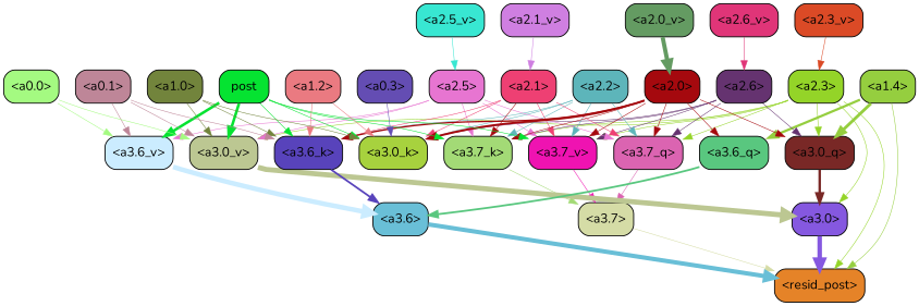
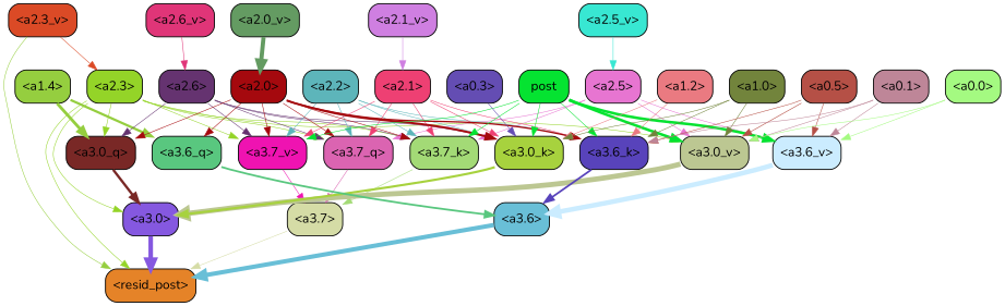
  strict digraph {
    fontname=Nunito
    splines=true
    node [color=black fontname=Nunito shape=box style="filled, rounded"]
    edge [color="#94d428" fontname=Nunito penwidth=0.6]
    "<a3.7>" [fillcolor="#d5dca6"]
    "<resid_post>" [fillcolor="#e58328"]
    "<a3.6>" [fillcolor="#69bfd7"]
    "<a3.0>" [fillcolor="#8558e0"]
    "<a2.3>" [fillcolor="#94d428"]
    "<a3.7_q>" [fillcolor="#db64b1"]
    "<a3.0_q>" [fillcolor="#792826"]
    "<a3.7_k>" [fillcolor="#a3da76"]
    "<a3.7_v>" [fillcolor="#ef13b1"]
    "<a3.0_v>" [fillcolor="#bcc792"]
    "<a3.0_k>" [fillcolor="#a7d23e"]
    "<a1.4>" [fillcolor="#95ce3f"]
    "<a3.6_q>" [fillcolor="#59c77f"]
    "<a3.6_k>" [fillcolor="#5843bb"]
    "<a3.6_v>" [fillcolor="#cbecff"]
    "<a2.6>" [fillcolor="#653370"]
    "<a2.5>" [fillcolor="#e775d1"]
    "<a2.2>" [fillcolor="#5db5ba"]
    "<a2.1>" [fillcolor="#ee4073"]
    "<a2.0>" [fillcolor="#a5090e"]
    n21 [fillcolor="#05e331" label=post]
    "<a1.2>" [fillcolor="#ea7a81"]
    "<a1.0>" [fillcolor="#72843c"]
+   "<a0.5>" [fillcolor="#b55046"]
    "<a0.1>" [fillcolor="#be8698"]
    "<a0.3>" [fillcolor="#644db3"]
    "<a0.0>" [fillcolor="#a4fa81"]
    "<a2.6_v>" [fillcolor="#e03578"]
    "<a2.5_v>" [fillcolor="#38e7d2"]
    "<a2.3_v>" [fillcolor="#db4a26"]
    "<a2.1_v>" [fillcolor="#cf7fe1"]
    "<a2.0_v>" [fillcolor="#649b62"]
    "<a3.7>" -> "<resid_post>" [color="#d5dca6"]
    "<a3.6>" -> "<resid_post>" [color="#69bfd7" penwidth=4.753257989883423]
    "<a3.0>" -> "<resid_post>" [color="#8558e0" penwidth=4.90053927898407]
    "<a2.3>" -> "<resid_post>"
    "<a2.3>" -> "<a3.0>"
    "<a2.3>" -> "<a3.7_q>"
    "<a2.3>" -> "<a3.0_q>"
    "<a2.3>" -> "<a3.7_k>"
    "<a2.3>" -> "<a3.7_v>"
    "<a2.3>" -> "<a3.0_v>"
    "<a3.7_q>" -> "<a3.7>" [color="#db64b1"]
    "<a3.0_q>" -> "<a3.0>" [color="#792826" penwidth=2.7421876192092896]
    "<a3.7_k>" -> "<a3.7>" [color="#a3da76"]
    "<a3.7_v>" -> "<a3.7>" [color="#ef13b1"]
    "<a3.0_v>" -> "<a3.0>" [color="#bcc792" penwidth=5.652270674705505]
-   "<a1.4>" -> "<resid_post>" [color="#95ce3f"]
+   "<a3.0_k>" -> "<a3.0>" [color="#a7d23e" penwidth=2.476402521133423]
+   "<a2.3_v>" -> "<resid_post>" [color="#95ce3f"]
    "<a1.4>" -> "<a3.0_q>" [color="#95ce3f" penwidth=3.2779015004634857]
    "<a1.4>" -> "<a3.6_q>" [color="#95ce3f" penwidth=2.6043437719345093]
    "<a3.6_q>" -> "<a3.6>" [color="#59c77f" penwidth=2.091020345687866]
    "<a3.6_k>" -> "<a3.6>" [color="#5843bb" penwidth=2.048597991466522]
    "<a3.6_v>" -> "<a3.6>" [color="#cbecff" penwidth=5.2550448179244995]
    "<a2.6>" -> "<a3.7_q>" [color="#653370"]
    "<a2.6>" -> "<a3.0_q>" [color="#653370"]
    "<a2.6>" -> "<a3.7_k>" [color="#653370"]
    "<a2.6>" -> "<a3.7_v>" [color="#653370"]
    "<a2.6>" -> "<a3.0_k>" [color="#653370"]
    "<a2.5>" -> "<a3.7_q>" [color="#e775d1"]
    "<a2.5>" -> "<a3.7_k>" [color="#e775d1"]
-   "<a2.5>" -> "<a3.7_v>" [color="#e775d1"]
    "<a2.5>" -> "<a3.0_v>" [color="#e775d1"]
    "<a2.5>" -> "<a3.6_v>" [color="#e775d1"]
    "<a2.2>" -> "<a3.7_q>" [color="#5db5ba"]
    "<a2.2>" -> "<a3.7_k>" [color="#5db5ba"]
    "<a2.2>" -> "<a3.7_v>" [color="#5db5ba"]
    "<a2.2>" -> "<a3.0_k>" [color="#5db5ba"]
    "<a2.2>" -> "<a3.6_k>" [color="#5db5ba"]
    "<a2.1>" -> "<a3.7_q>" [color="#ee4073"]
-   "<a2.1>" -> "<a3.7_k>" [color="#a5090e"]
+   "<a2.1>" -> "<a3.7_k>" [color="#ee4073"]
    "<a2.1>" -> "<a3.7_v>" [color="#ee4073"]
    "<a2.1>" -> "<a3.0_k>" [color="#ee4073"]
    "<a2.1>" -> "<a3.6_k>" [color="#ee4073"]
    "<a2.0>" -> "<a3.7_q>" [color="#a5090e"]
    "<a2.0>" -> "<a3.0_q>" [color="#a5090e"]
    "<a2.0>" -> "<a3.7_k>" [color="#a5090e"]
    "<a2.0>" -> "<a3.7_v>" [color="#a5090e"]
    "<a2.0>" -> "<a3.0_k>" [color="#a5090e" penwidth=2.2551413774490356]
    "<a2.0>" -> "<a3.6_q>" [color="#a5090e"]
    "<a2.0>" -> "<a3.6_k>" [color="#a5090e" penwidth=1.5290023684501648]
    n21 -> "<a3.7_k>" [color="#05e331"]
    n21 -> "<a3.7_v>" [color="#05e331"]
    n21 -> "<a3.0_v>" [color="#05e331" penwidth=2.972973108291626]
    n21 -> "<a3.0_k>" [color="#05e331"]
    n21 -> "<a3.6_k>" [color="#05e331"]
    n21 -> "<a3.6_v>" [color="#05e331" penwidth=2.9556376338005066]
    "<a1.2>" -> "<a3.0_k>" [color="#ea7a81"]
    "<a1.2>" -> "<a3.6_k>" [color="#ea7a81"]
    "<a1.0>" -> "<a3.0_v>" [color="#72843c"]
    "<a1.0>" -> "<a3.0_k>" [color="#72843c"]
    "<a1.0>" -> "<a3.6_k>" [color="#72843c"]
+   "<a0.5>" -> "<a3.0_v>" [color="#b55046" penwidth=0.6790935099124908]
+   "<a0.5>" -> "<a3.6_k>" [color="#b55046"]
+   "<a0.5>" -> "<a3.6_v>" [color="#b55046"]
    "<a0.1>" -> "<a3.0_v>" [color="#be8698"]
    "<a0.1>" -> "<a3.6_k>" [color="#be8698"]
    "<a0.1>" -> "<a3.6_v>" [color="#be8698"]
    "<a0.3>" -> "<a3.0_k>" [color="#644db3"]
    "<a0.0>" -> "<a3.0_v>" [color="#a4fa81"]
    "<a0.0>" -> "<a3.6_v>" [color="#a4fa81"]
    "<a2.6_v>" -> "<a2.6>" [color="#e03578"]
    "<a2.5_v>" -> "<a2.5>" [color="#38e7d2"]
    "<a2.3_v>" -> "<a2.3>" [color="#db4a26"]
    "<a2.1_v>" -> "<a2.1>" [color="#cf7fe1"]
    "<a2.0_v>" -> "<a2.0>" [color="#649b62" penwidth=4.569358706474304]
  }
